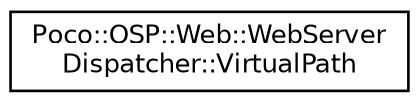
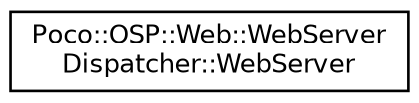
  digraph {
    rankdir=TB
-   n1 [color=black fillcolor=white fontname=Helvetica fontsize=10 height=0.2 label="Poco::OSP::Web::WebServer\lDispatcher::VirtualPath" shape=record style=filled width=0.4]
+   n1 [color=black fillcolor=white fontname=Helvetica fontsize=10 height=0.2 label="Poco::OSP::Web::WebServer\lDispatcher::WebServer" shape=record style=filled width=0.4]
  }
